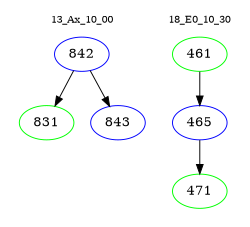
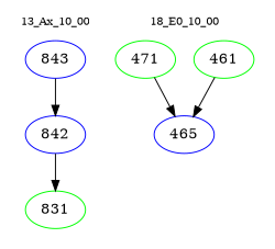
  digraph {
    node [color=blue]
    edge [color=black]
    n1 [label=842]
    n2 [color=green label=831]
    n3 [label=843]
    n4 [label=465]
    n5 [color=green label=461]
    n6 [color=green label=471]
    subgraph cluster_1 {
      color=white
      fontsize=10
      label="13_Ax_10_00"
      n1
      n2
      n3
    }
    subgraph cluster_2 {
      color=white
      fontsize=10
-     label="18_E0_10_30"
+     label="18_E0_10_00"
      n4
      n5
      n6
    }
    n1 -> n2
-   n1 -> n3
-   n4 -> n6
+   n3 -> n1
+   n6 -> n4
    n5 -> n4
  }
